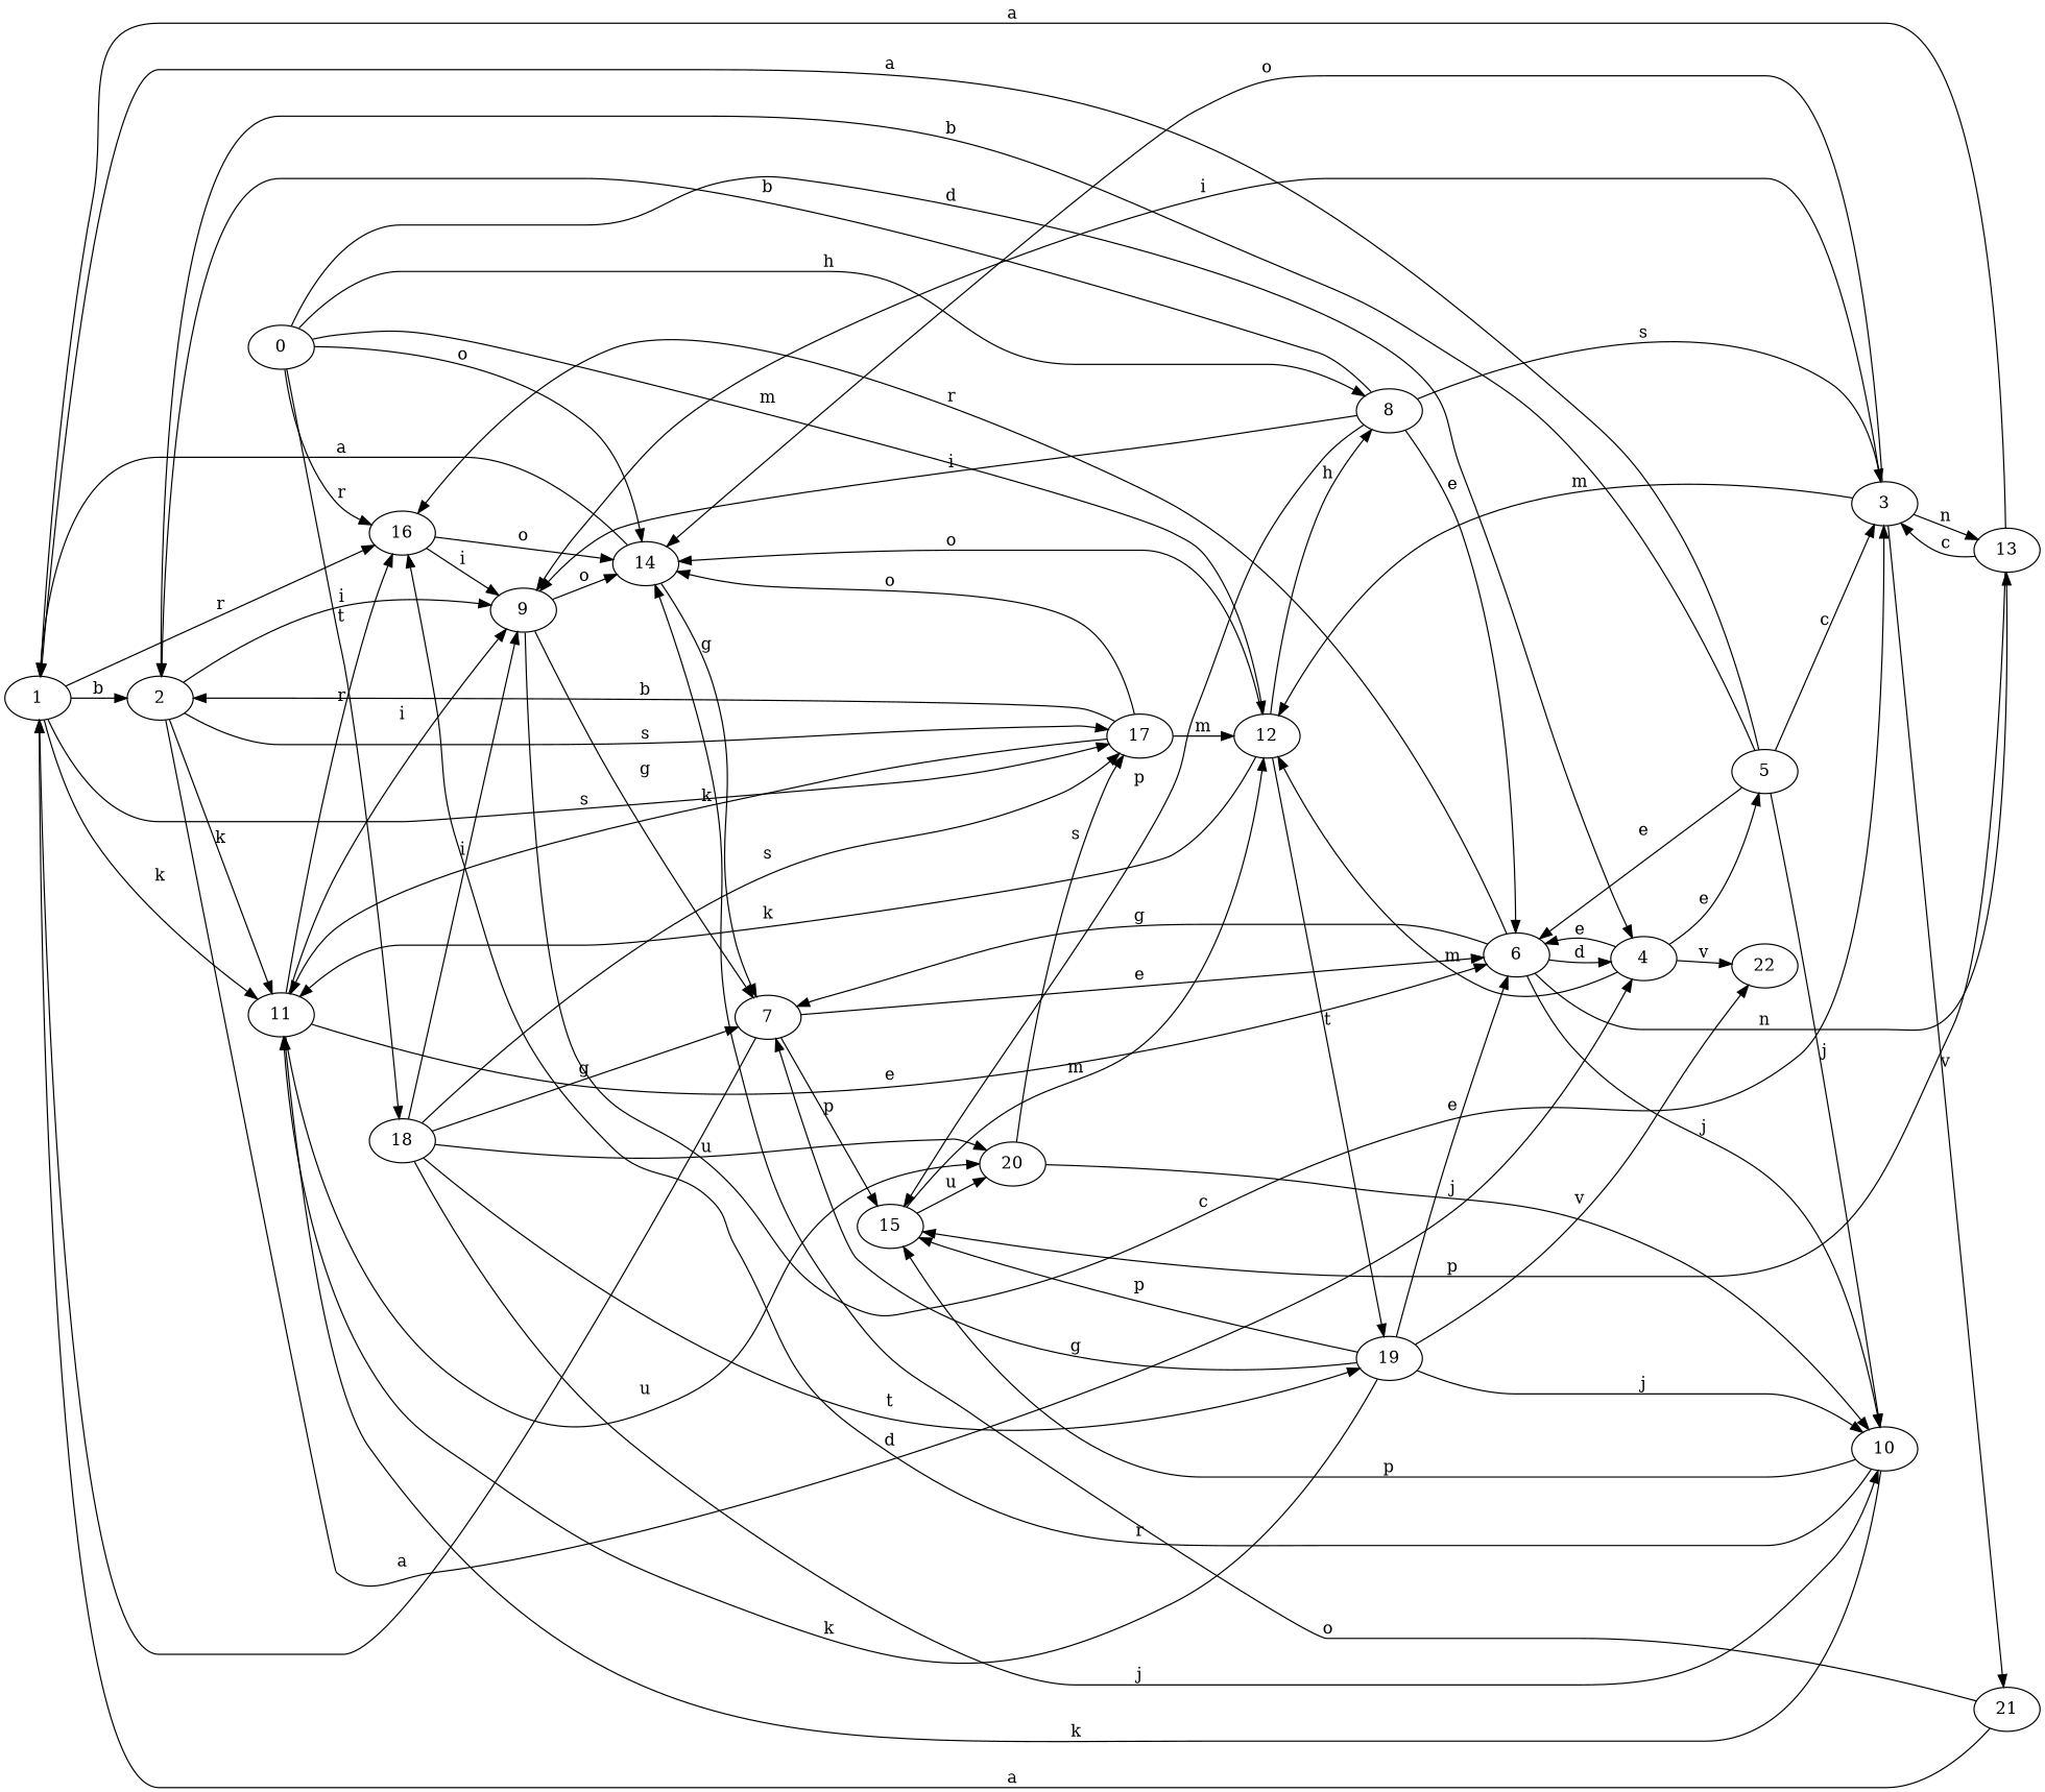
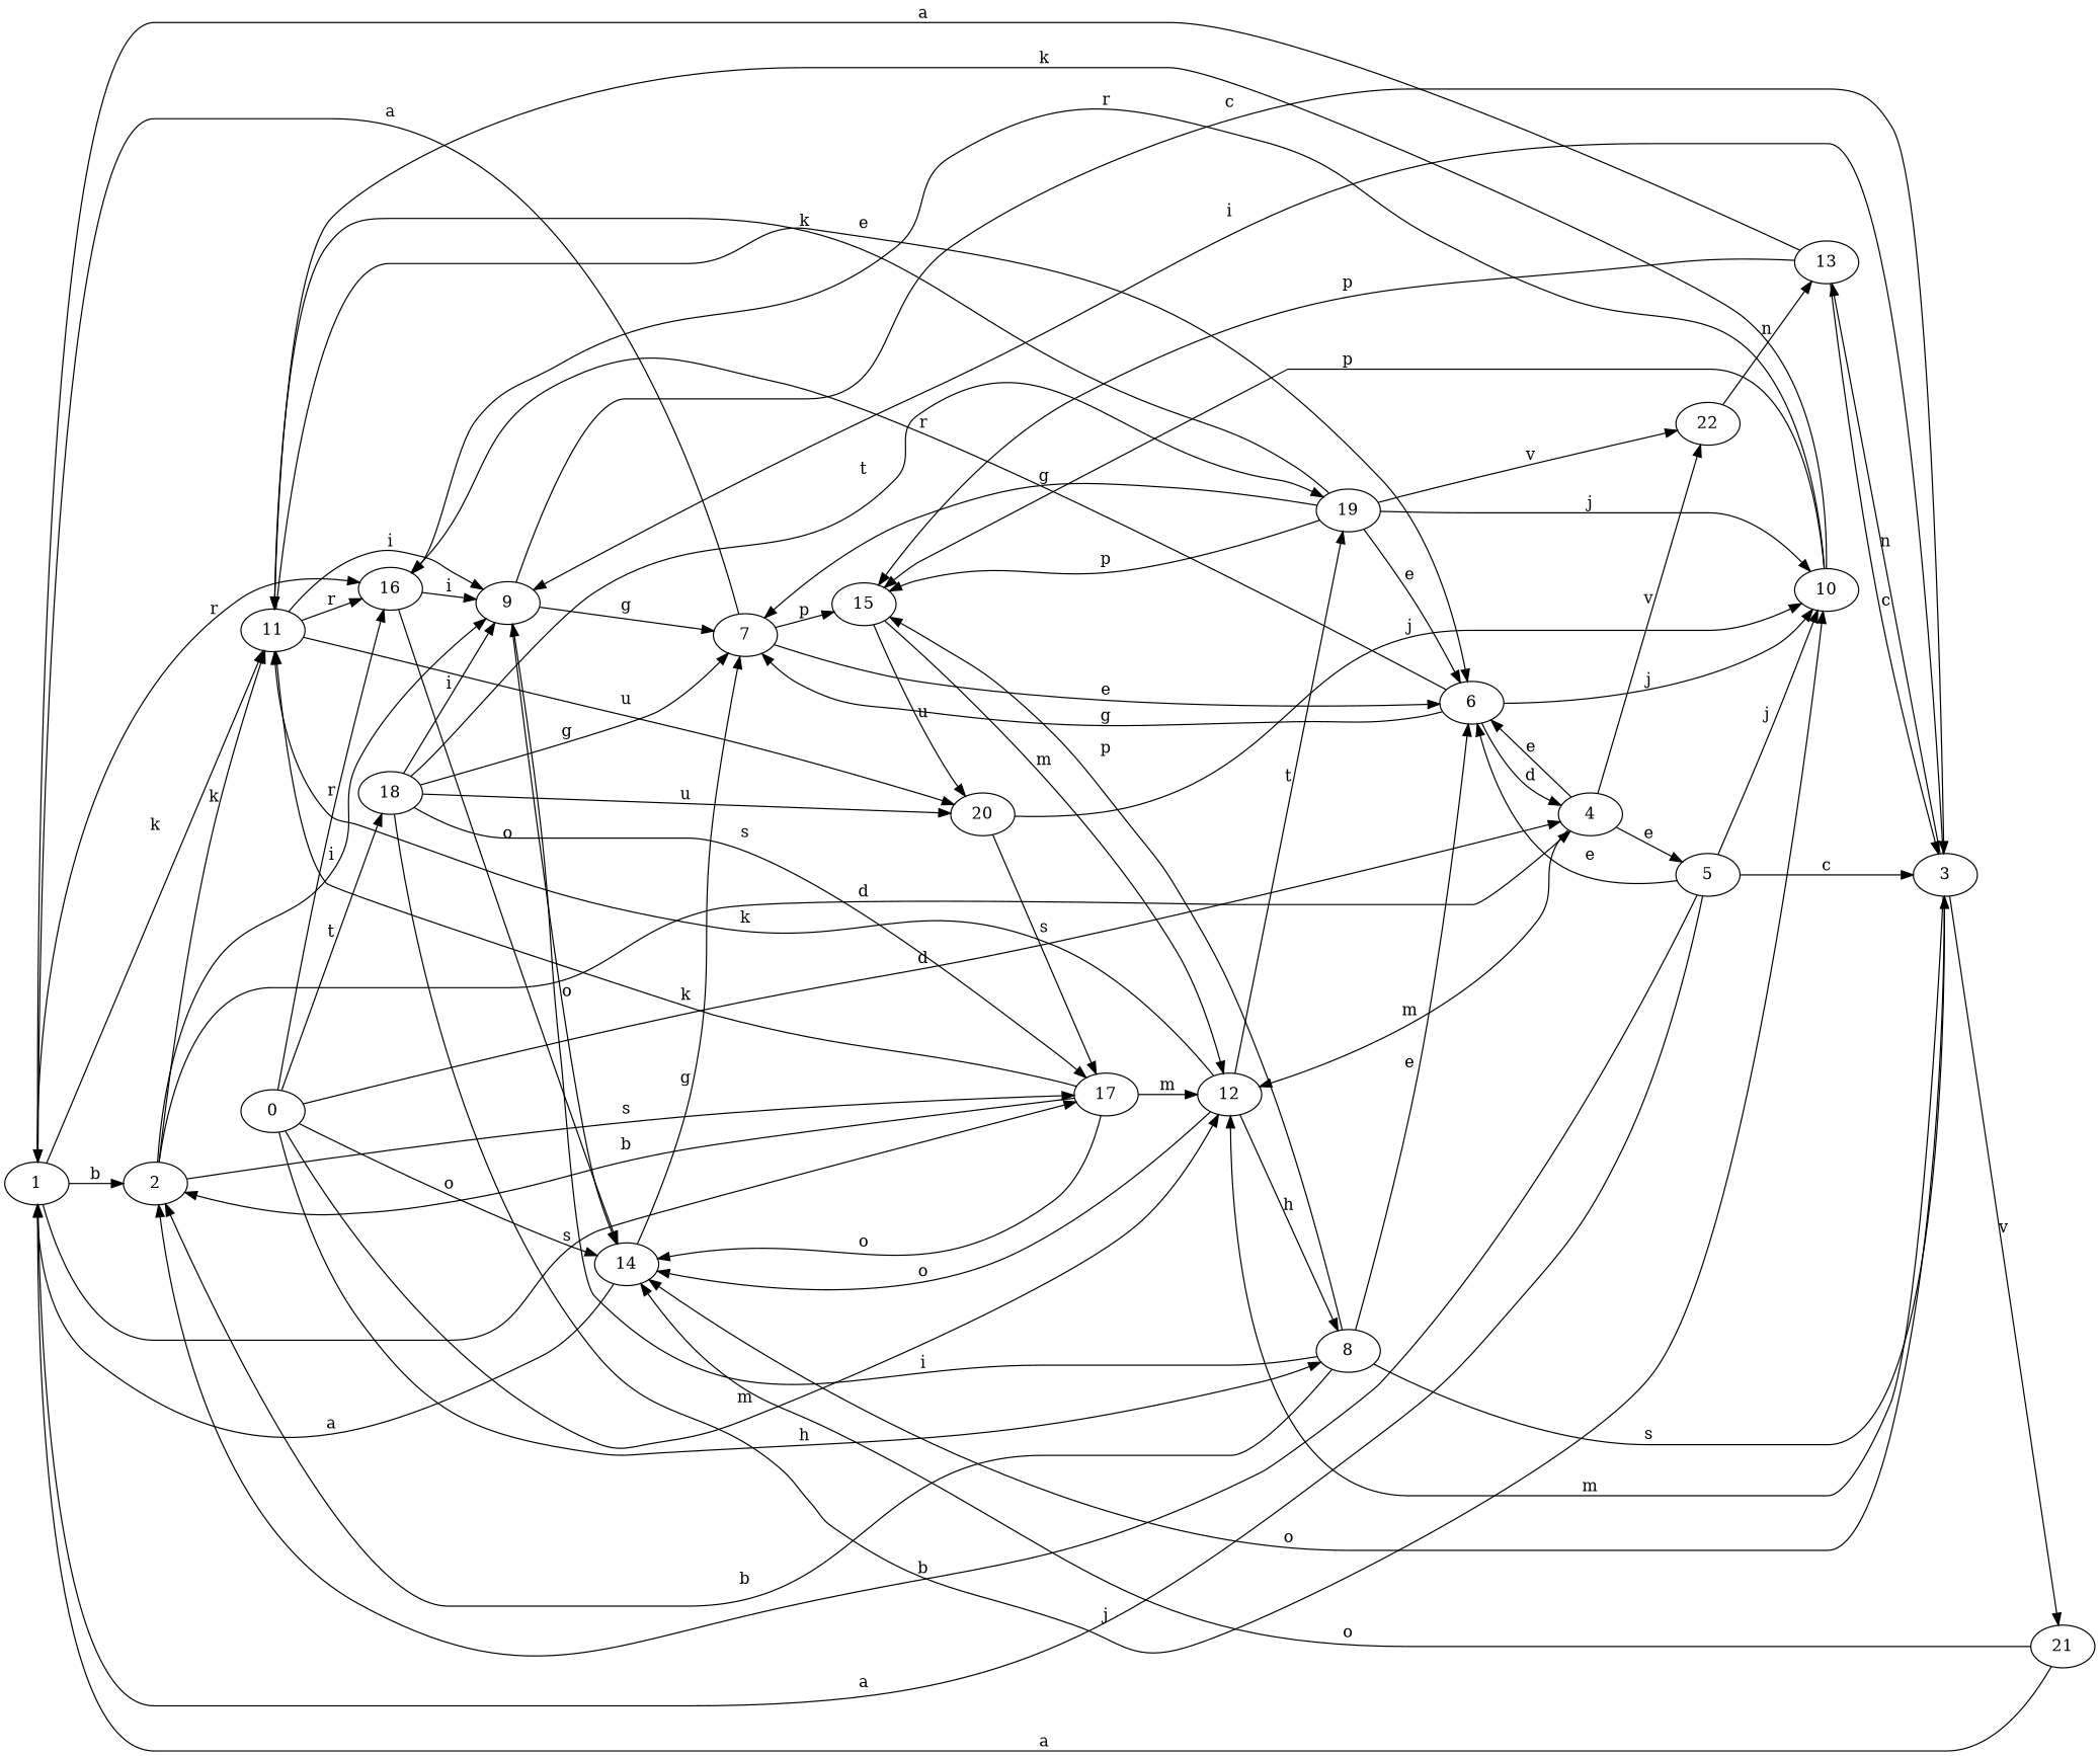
  strict digraph {
    rankdir=LR
    1
    2
    11
    16
    17
    4
    9
    6
    20
    14
    12
    5
    22
    3
    7
    13
    21
    8
    19
    15
    10
    0
    18
    1 -> 2 [label=b]
    1 -> 11 [label=k]
    1 -> 16 [label=r]
    1 -> 17 [label=s]
    2 -> 11 [label=k]
    2 -> 17 [label=s]
    2 -> 4 [label=d]
    2 -> 9 [label=i]
    11 -> 16 [label=r]
    11 -> 9 [label=i]
    11 -> 6 [label=e]
    11 -> 20 [label=u]
    16 -> 9 [label=i]
    16 -> 14 [label=o]
    17 -> 2 [label=b]
    17 -> 11 [label=k]
    17 -> 14 [label=o]
    17 -> 12 [label=m]
    4 -> 6 [label=e]
    4 -> 12 [label=m]
    4 -> 5 [label=e]
    4 -> 22 [label=v]
    9 -> 14 [label=o]
    9 -> 3 [label=c]
    9 -> 7 [label=g]
    6 -> 16 [label=r]
    6 -> 4 [label=d]
    6 -> 7 [label=g]
-   6 -> 13 [label=n]
+   22 -> 13 [label=n]
    6 -> 10 [label=j]
    20 -> 17 [label=s]
    20 -> 10 [label=j]
    14 -> 1 [label=a]
    14 -> 7 [label=g]
    12 -> 11 [label=k]
    12 -> 14 [label=o]
    12 -> 8 [label=h]
    12 -> 19 [label=t]
    5 -> 1 [label=a]
    5 -> 2 [label=b]
    5 -> 6 [label=e]
    5 -> 3 [label=c]
    5 -> 10 [label=j]
    3 -> 9 [label=i]
    3 -> 14 [label=o]
    3 -> 12 [label=m]
    3 -> 13 [label=n]
    3 -> 21 [label=v]
    7 -> 1 [label=a]
    7 -> 6 [label=e]
    7 -> 15 [label=p]
    13 -> 1 [label=a]
    13 -> 3 [label=c]
    13 -> 15 [label=p]
    21 -> 1 [label=a]
    21 -> 14 [label=o]
    8 -> 2 [label=b]
    8 -> 9 [label=i]
    8 -> 6 [label=e]
    8 -> 3 [label=s]
    8 -> 15 [label=p]
    19 -> 11 [label=k]
    19 -> 6 [label=e]
    19 -> 22 [label=v]
    19 -> 7 [label=g]
    19 -> 15 [label=p]
    19 -> 10 [label=j]
    15 -> 20 [label=u]
    15 -> 12 [label=m]
    10 -> 11 [label=k]
    10 -> 16 [label=r]
    10 -> 15 [label=p]
    0 -> 16 [label=r]
    0 -> 4 [label=d]
    0 -> 14 [label=o]
    0 -> 12 [label=m]
    0 -> 8 [label=h]
    0 -> 18 [label=t]
    18 -> 17 [label=s]
    18 -> 9 [label=i]
    18 -> 20 [label=u]
    18 -> 7 [label=g]
    18 -> 19 [label=t]
    18 -> 10 [label=j]
  }
